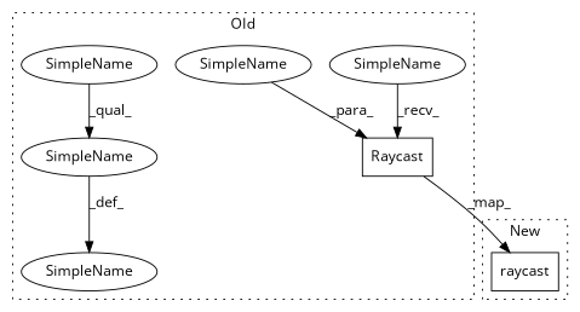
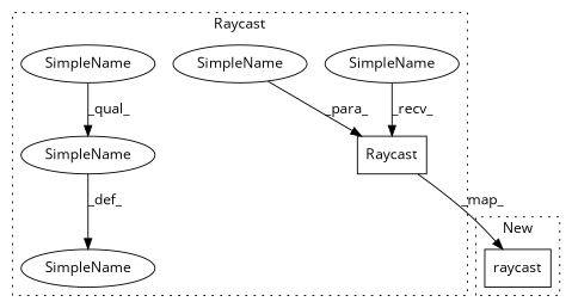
  digraph {
    fontname="Open Sans"
    node [a=42 l="8,1" s=2660 shape=ellipse fontname="Open Sans"]
    edge [fontname="Open Sans"]
    n1 [a=32 label=Raycast s="2485,2579" shape=box]
    n2 [l=15 label=SimpleName]
    n3 [l=14 label=SimpleName s=2643]
    n4 [l=9 label=SimpleName s=2537]
    n5 [l=9 label=SimpleName]
    n6 [l=7 label=SimpleName s=2477]
    n7 [a=32 label=raycast s="2682,2761" shape=box]
    subgraph cluster_1 {
-     label=Old
+     label=Raycast
      style=dotted
      n1
      n2
      n3
      n4
      n5
      n6
    }
    subgraph cluster_2 {
      label=New
      style=dotted
      n7
    }
    n1 -> n7 [label=_map_]
    n2 -> n3 [label=_def_]
    n4 -> n1 [label=_para_]
    n5 -> n2 [label=_qual_]
    n6 -> n1 [label=_recv_]
  }
